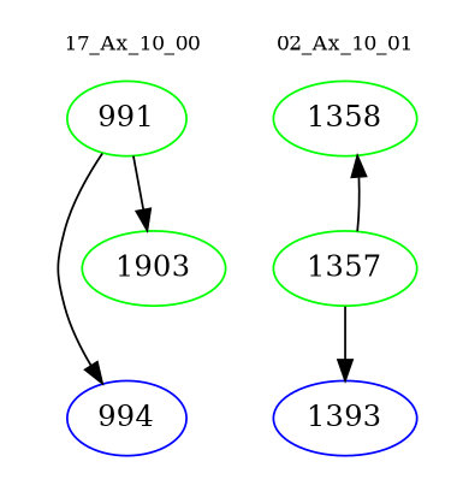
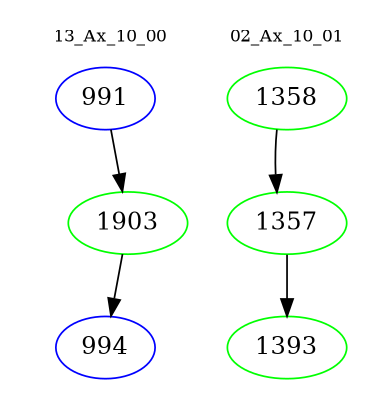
  digraph {
    node [color=green]
    edge [color=black]
-   n1 [label=991]
+   n1 [color=blue label=991]
    n2 [color=blue label=994]
    n3 [label=1903]
    n4 [label=1358]
    n5 [label=1357]
-   n6 [color=blue label=1393]
+   n6 [label=1393]
    subgraph cluster_1 {
      color=white
      fontsize=10
-     label="17_Ax_10_00"
+     label="13_Ax_10_00"
      n1
      n2
      n3
    }
    subgraph cluster_2 {
      color=white
      fontsize=10
      label="02_Ax_10_01"
      n4
      n5
      n6
    }
-   n1 -> n2
+   n3 -> n2
    n1 -> n3
-   n5 -> n4
+   n4 -> n5
    n5 -> n6
  }
